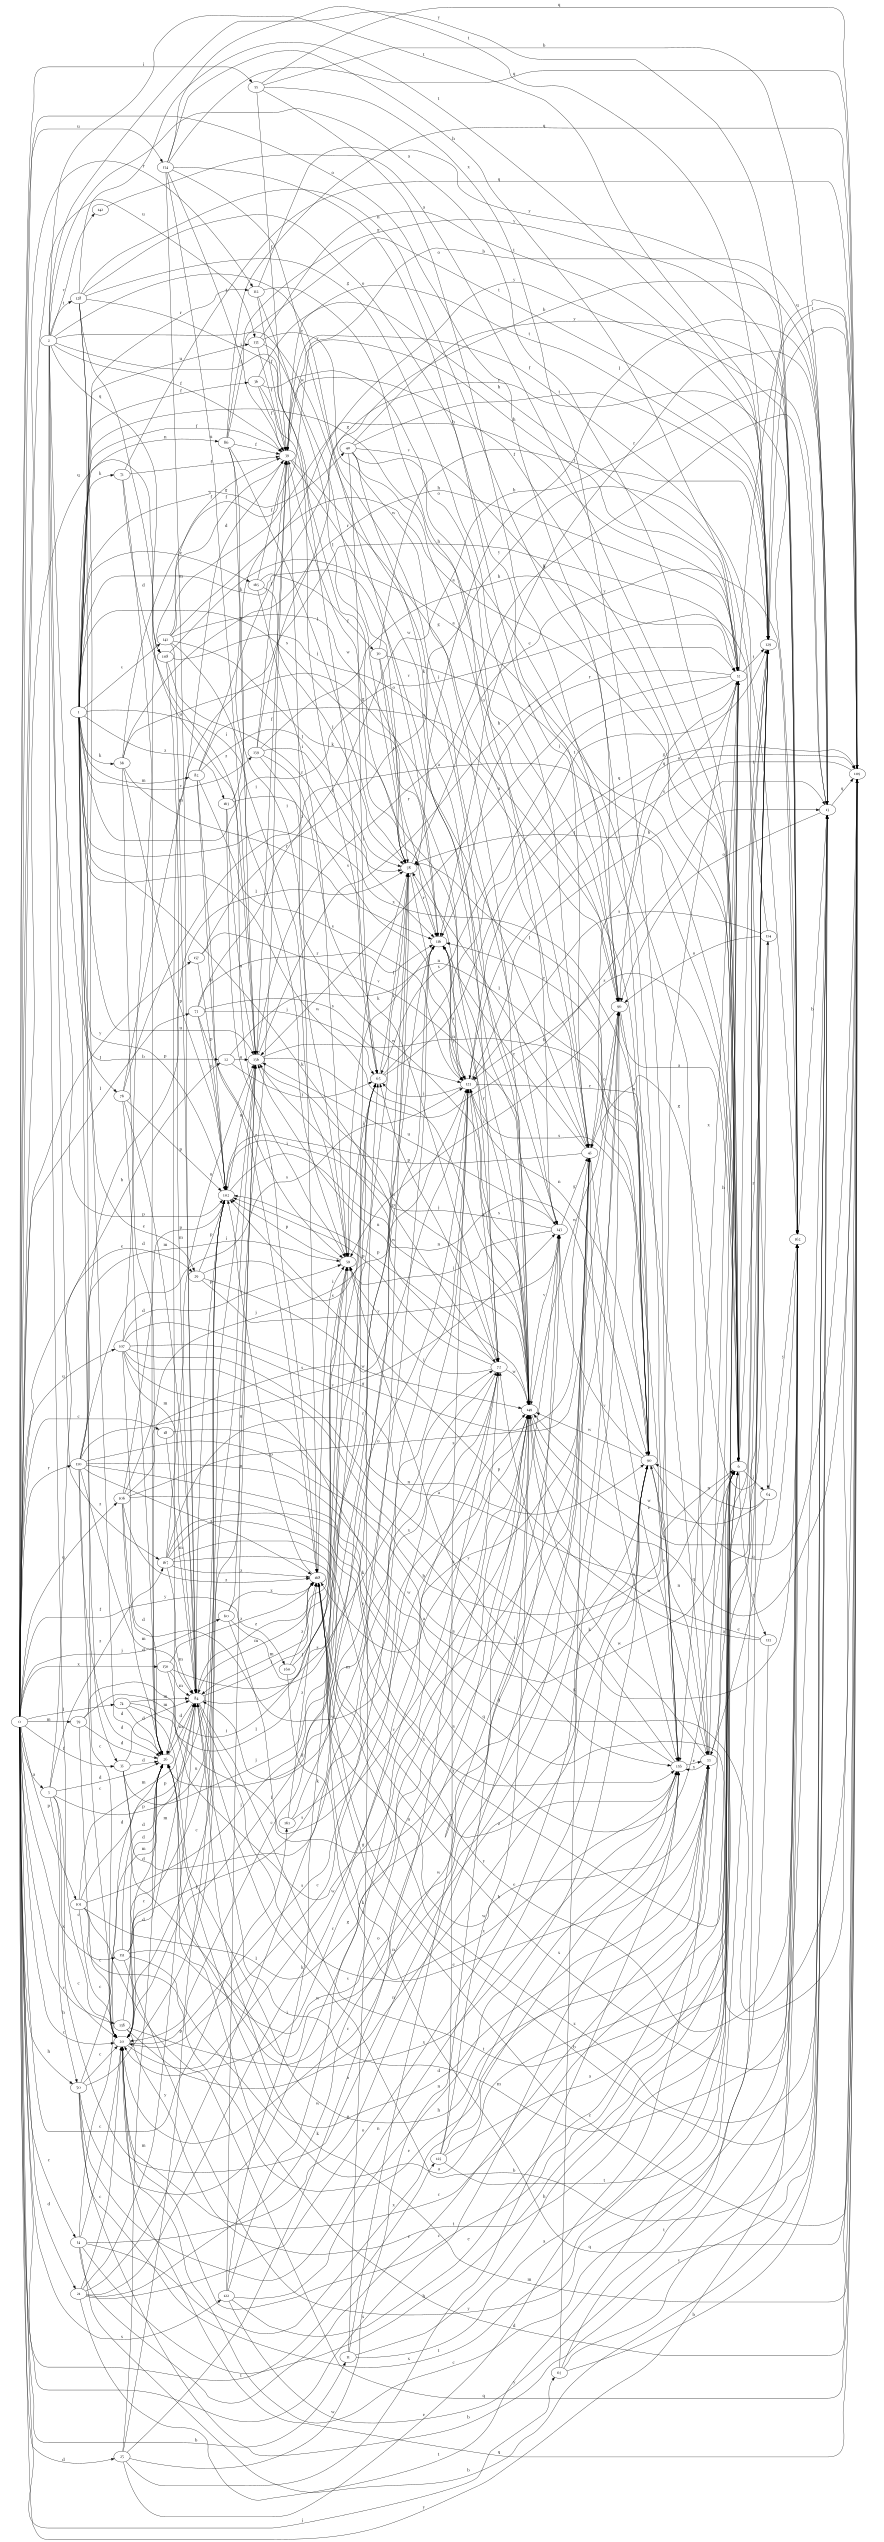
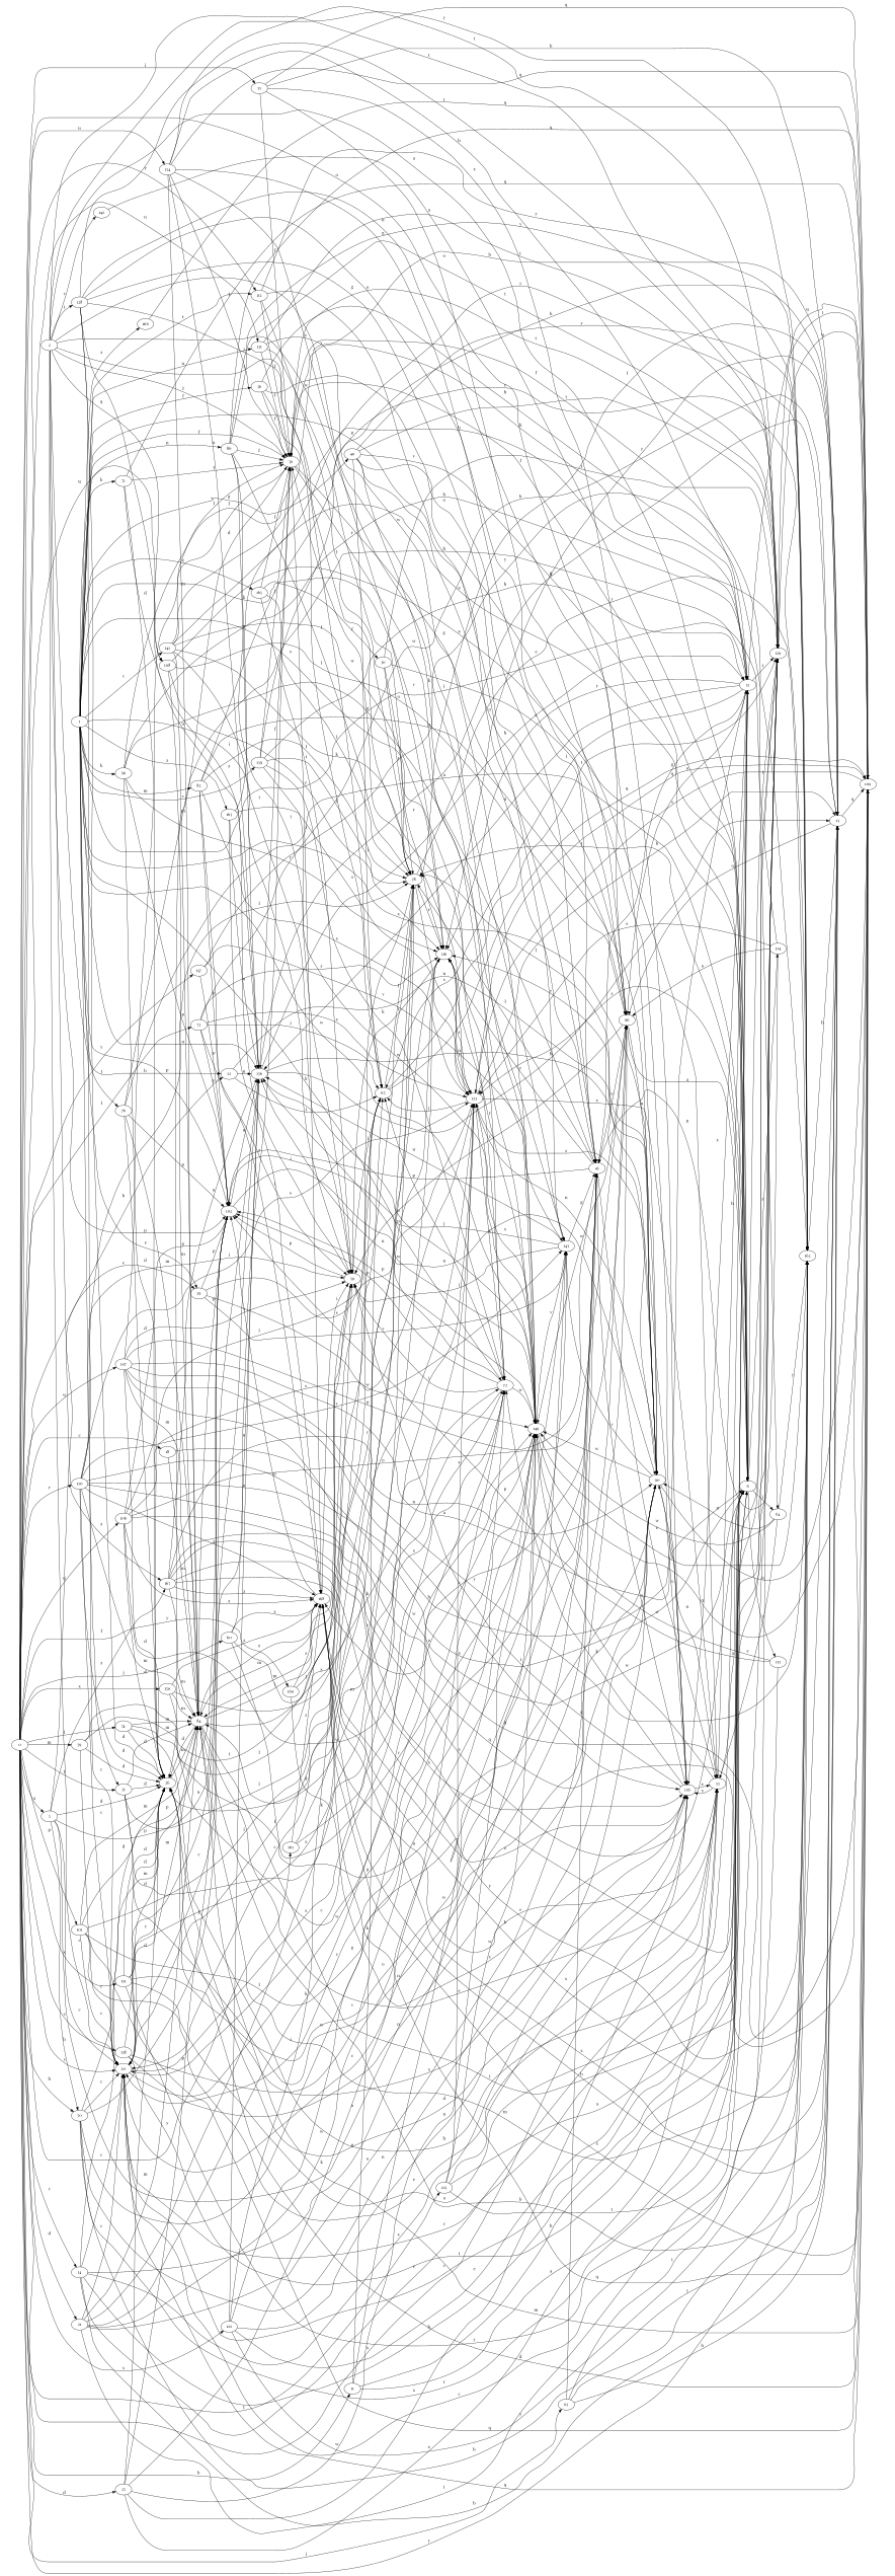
  strict digraph {
    fontname="Playfair Display"
    rankdir=LR
    node [fontname="Playfair Display"]
    edge [fontname="Playfair Display"]
    0
    3
    11
    12
    14
    18
    20
    21
    25
    35
    50
    55
    60
    63
    73
    74
    79
    96
    101
    106
    107
    108
    110
    112
    122
    125
    134
    135
    138
    150
    151
    156
    157
    160
    161
    162
    29
    102
    167
    26
    149
    6
    52
    65
    136
    90
    45
    13
    33
    84
    123
    78
    109
    72
    129
    39
    143
    168
    59
    116
    1
    36
    40
    64
    66
    n66 [label=30]
    71
    76
    82
    86
    139
    141
    163
    165
+   166
    2
    128
    142
    113
    114
    0 -> 3 [label=a]
    0 -> 11 [label=b]
    0 -> 12 [label=b]
    0 -> 14 [label=c]
    0 -> 18 [label=c]
    0 -> 20 [label=c]
    0 -> 21 [label=d]
    0 -> 25 [label=d]
    0 -> 35 [label=f]
    0 -> 50 [label=h]
    0 -> 55 [label=i]
    0 -> 60 [label=j]
    0 -> 63 [label=j]
    0 -> 73 [label=l]
    0 -> 74 [label=l]
    0 -> 79 [label=m]
    0 -> 96 [label=o]
    0 -> 101 [label=p]
    0 -> 106 [label=q]
    0 -> 107 [label=q]
    0 -> 108 [label=q]
    0 -> 110 [label=r]
    0 -> 112 [label=r]
    0 -> 122 [label=s]
    0 -> 125 [label=t]
    0 -> 134 [label=u]
    0 -> 135 [label=u]
    0 -> 138 [label=v]
    0 -> 150 [label=x]
    0 -> 151 [label=x]
    0 -> 156 [label=x]
    0 -> 157 [label=y]
    0 -> 160 [label=y]
    0 -> 161 [label=y]
    0 -> 162 [label=y]
    3 -> 20 [label=c]
    3 -> 50 [label=h]
    3 -> 96 [label=o]
    3 -> 29 [label=e]
    3 -> 102 [label=p]
    3 -> 167 [label=z]
    3 -> 26 [label=d]
    11 -> 149 [label=w]
    11 -> 6 [label=a]
    11 -> 52 [label=h]
    11 -> 65 [label=j]
    12 -> 65 [label=j]
    12 -> 136 [label=u]
    12 -> 90 [label=n]
    14 -> 20 [label=c]
    14 -> 156 [label=x]
    14 -> 26 [label=d]
    14 -> 52 [label=h]
    14 -> 45 [label=g]
    14 -> 13 [label=b]
    14 -> 33 [label=e]
    18 -> 6 [label=a]
    18 -> 84 [label=m]
    20 -> 26 [label=d]
    20 -> 149 [label=w]
    20 -> 84 [label=m]
    20 -> 123 [label=s]
    20 -> 78 [label=l]
    20 -> 109 [label=q]
    21 -> 20 [label=c]
    21 -> 96 [label=o]
    21 -> 149 [label=w]
    21 -> 84 [label=m]
    21 -> 78 [label=l]
    21 -> 72 [label=k]
    21 -> 129 [label=t]
    25 -> 156 [label=x]
    25 -> 102 [label=p]
    25 -> 26 [label=d]
    25 -> 149 [label=w]
    25 -> 33 [label=e]
    25 -> 72 [label=k]
    35 -> 26 [label=d]
    35 -> 65 [label=j]
    35 -> 90 [label=n]
    35 -> 84 [label=m]
    35 -> 72 [label=k]
    50 -> 20 [label=c]
    50 -> 149 [label=w]
    50 -> 90 [label=n]
    50 -> 13 [label=b]
    50 -> 84 [label=m]
    50 -> 129 [label=t]
    50 -> 39 [label=f]
    55 -> 96 [label=o]
    55 -> 156 [label=x]
    55 -> 13 [label=b]
    55 -> 109 [label=q]
    55 -> 39 [label=f]
    60 -> 136 [label=u]
    60 -> 72 [label=k]
    60 -> 143 [label=v]
    60 -> 168 [label=z]
    63 -> 162 [label=y]
    63 -> 45 [label=g]
    63 -> 13 [label=b]
    63 -> 129 [label=t]
    73 -> 102 [label=p]
    73 -> 65 [label=j]
    73 -> 13 [label=b]
    73 -> 123 [label=s]
    73 -> 59 [label=i]
    73 -> 116 [label=r]
    74 -> 26 [label=d]
    74 -> 52 [label=h]
    74 -> 45 [label=g]
    74 -> 84 [label=m]
    79 -> 20 [label=c]
    79 -> 26 [label=d]
    79 -> 78 [label=l]
    79 -> 59 [label=i]
    96 -> 149 [label=w]
    96 -> 6 [label=a]
    96 -> 90 [label=n]
    96 -> 59 [label=i]
    101 -> 20 [label=c]
    101 -> 102 [label=p]
    101 -> 65 [label=j]
    101 -> 45 [label=g]
    101 -> 33 [label=e]
    101 -> 84 [label=m]
    101 -> 109 [label=q]
    106 -> 96 [label=o]
    106 -> 102 [label=p]
    106 -> 26 [label=d]
    106 -> 149 [label=w]
    106 -> 65 [label=j]
    106 -> 123 [label=s]
    106 -> 129 [label=t]
    106 -> 168 [label=z]
    107 -> 156 [label=x]
    107 -> 162 [label=y]
    107 -> 26 [label=d]
    107 -> 6 [label=a]
    107 -> 45 [label=g]
    107 -> 84 [label=m]
    107 -> 109 [label=q]
    107 -> 39 [label=f]
    107 -> 59 [label=i]
    108 -> 96 [label=o]
    108 -> 6 [label=a]
    108 -> 84 [label=m]
    108 -> 116 [label=r]
    110 -> 20 [label=c]
    110 -> 26 [label=d]
    110 -> 6 [label=a]
    110 -> 52 [label=h]
    110 -> 84 [label=m]
    110 -> 123 [label=s]
    110 -> 78 [label=l]
    110 -> 109 [label=q]
    110 -> 143 [label=v]
    110 -> 168 [label=z]
    110 -> 59 [label=i]
    112 -> 162 [label=y]
    112 -> 78 [label=l]
    112 -> 39 [label=f]
    112 -> 143 [label=v]
    122 -> 162 [label=y]
    122 -> 136 [label=u]
    122 -> 90 [label=n]
    122 -> 33 [label=e]
    122 -> 72 [label=k]
    122 -> 59 [label=i]
    125 -> 156 [label=x]
    125 -> 149 [label=w]
    125 -> 6 [label=a]
    125 -> 123 [label=s]
    125 -> 129 [label=t]
    134 -> 52 [label=h]
    134 -> 136 [label=u]
    134 -> 45 [label=g]
    134 -> 84 [label=m]
    134 -> 109 [label=q]
    134 -> 129 [label=t]
    134 -> 39 [label=f]
    134 -> 116 [label=r]
    135 -> 149 [label=w]
    135 -> 129 [label=t]
    135 -> 39 [label=f]
    135 -> 116 [label=r]
    138 -> 26 [label=d]
    138 -> 90 [label=n]
    138 -> 129 [label=t]
    138 -> 143 [label=v]
    150 -> 90 [label=n]
    150 -> 84 [label=m]
    150 -> 123 [label=s]
    150 -> 168 [label=z]
    151 -> 96 [label=o]
    151 -> 162 [label=y]
    151 -> 26 [label=d]
    151 -> 6 [label=a]
    151 -> 136 [label=u]
    151 -> 123 [label=s]
    156 -> 33 [label=e]
    156 -> 72 [label=k]
    156 -> 168 [label=z]
    156 -> 59 [label=i]
    157 -> 162 [label=y]
    157 -> 102 [label=p]
    157 -> 143 [label=v]
    160 -> 156 [label=x]
    160 -> 168 [label=z]
    160 -> 116 [label=r]
    161 -> 149 [label=w]
    161 -> 168 [label=z]
    161 -> 116 [label=r]
    162 -> 13 [label=b]
    162 -> 84 [label=m]
    29 -> 102 [label=p]
    29 -> 149 [label=w]
    29 -> 123 [label=s]
    29 -> 143 [label=v]
    102 -> 136 [label=u]
    102 -> 90 [label=n]
    167 -> 156 [label=x]
    167 -> 162 [label=y]
    167 -> 6 [label=a]
    167 -> 136 [label=u]
    167 -> 90 [label=n]
    167 -> 13 [label=b]
    167 -> 84 [label=m]
    167 -> 168 [label=z]
    26 -> 20 [label=c]
    26 -> 156 [label=x]
    26 -> 84 [label=m]
    149 -> 20 [label=c]
    149 -> 162 [label=y]
    149 -> 102 [label=p]
    149 -> 136 [label=u]
    149 -> 123 [label=s]
    149 -> 109 [label=q]
    149 -> 143 [label=v]
    149 -> 116 [label=r]
    6 -> 20 [label=c]
    6 -> 123 [label=s]
    6 -> 78 [label=l]
    6 -> 129 [label=t]
    6 -> 39 [label=f]
    6 -> 64 [label=j]
    6 -> 113 [label=r]
    6 -> 114 [label=r]
    52 -> 20 [label=c]
    52 -> 96 [label=o]
    52 -> 156 [label=x]
    52 -> 65 [label=j]
    52 -> 136 [label=u]
    52 -> 45 [label=g]
    52 -> 109 [label=q]
    52 -> 129 [label=t]
    52 -> 116 [label=r]
    65 -> 78 [label=l]
    65 -> 109 [label=q]
    65 -> 129 [label=t]
    136 -> 20 [label=c]
    136 -> 149 [label=w]
    136 -> 52 [label=h]
    136 -> 90 [label=n]
    136 -> 13 [label=b]
    136 -> 39 [label=f]
    90 -> 156 [label=x]
    90 -> 149 [label=w]
    90 -> 123 [label=s]
    90 -> 78 [label=l]
    90 -> 109 [label=q]
    90 -> 143 [label=v]
    90 -> 116 [label=r]
    45 -> 96 [label=o]
    45 -> 156 [label=x]
    45 -> 102 [label=p]
    45 -> 33 [label=e]
    45 -> 78 [label=l]
    45 -> 168 [label=z]
    45 -> 116 [label=r]
    13 -> 96 [label=o]
    13 -> 136 [label=u]
    13 -> 78 [label=l]
    13 -> 109 [label=q]
    13 -> 168 [label=z]
    13 -> 116 [label=r]
    33 -> 156 [label=x]
    33 -> 26 [label=d]
    33 -> 149 [label=w]
    33 -> 6 [label=a]
    33 -> 52 [label=h]
    33 -> 90 [label=n]
    84 -> 102 [label=p]
    84 -> 26 [label=d]
    84 -> 13 [label=b]
    84 -> 33 [label=e]
    84 -> 78 [label=l]
    84 -> 129 [label=t]
    84 -> 168 [label=z]
    84 -> 59 [label=i]
    123 -> 65 [label=j]
    123 -> 90 [label=n]
    123 -> 13 [label=b]
    123 -> 33 [label=e]
    123 -> 109 [label=q]
    123 -> 72 [label=k]
    123 -> 116 [label=r]
    78 -> 20 [label=c]
    78 -> 162 [label=y]
    78 -> 123 [label=s]
    78 -> 39 [label=f]
    78 -> 116 [label=r]
    109 -> 26 [label=d]
    109 -> 84 [label=m]
    109 -> 123 [label=s]
    109 -> 129 [label=t]
    109 -> 168 [label=z]
    72 -> 20 [label=c]
    72 -> 102 [label=p]
    72 -> 149 [label=w]
    72 -> 65 [label=j]
    72 -> 136 [label=u]
    72 -> 84 [label=m]
    72 -> 59 [label=i]
    129 -> 109 [label=q]
    39 -> 26 [label=d]
    39 -> 149 [label=w]
    39 -> 52 [label=h]
    39 -> 45 [label=g]
    39 -> 129 [label=t]
    39 -> 168 [label=z]
    143 -> 20 [label=c]
    143 -> 102 [label=p]
    143 -> 136 [label=u]
    143 -> 45 [label=g]
    143 -> 59 [label=i]
    168 -> 102 [label=p]
    168 -> 13 [label=b]
    168 -> 33 [label=e]
    168 -> 84 [label=m]
    168 -> 109 [label=q]
    168 -> 59 [label=i]
    59 -> 102 [label=p]
    59 -> 65 [label=j]
    59 -> 84 [label=m]
    116 -> 26 [label=d]
    116 -> 123 [label=s]
    116 -> 59 [label=i]
    1 -> 35 [label=f]
    1 -> 112 [label=r]
    1 -> 135 [label=u]
    1 -> 156 [label=x]
    1 -> 29 [label=e]
    1 -> 102 [label=p]
    1 -> 149 [label=w]
    1 -> 136 [label=u]
    1 -> 45 [label=g]
    1 -> 123 [label=s]
    1 -> 72 [label=k]
    1 -> 39 [label=f]
    1 -> 59 [label=i]
    1 -> 36 [label=f]
    1 -> 40 [label=g]
    1 -> 64 [label=j]
    1 -> 66 [label=k]
    1 -> n66 [label=k]
    1 -> 71 [label=k]
    1 -> 76 [label=l]
    1 -> 82 [label=m]
    1 -> 86 [label=n]
    1 -> 139 [label=v]
    1 -> 141 [label=v]
    1 -> 163 [label=z]
    1 -> 165 [label=z]
+   1 -> 166 [label=z]
    36 -> 96 [label=o]
    36 -> 52 [label=h]
    36 -> 65 [label=j]
    36 -> 39 [label=f]
    40 -> 96 [label=o]
    40 -> 162 [label=y]
    40 -> 6 [label=a]
    40 -> 65 [label=j]
    40 -> 33 [label=e]
    40 -> 72 [label=k]
    40 -> 129 [label=t]
    64 -> 162 [label=y]
    64 -> 149 [label=w]
    64 -> 90 [label=n]
    64 -> 33 [label=e]
    66 -> 102 [label=p]
    66 -> 26 [label=d]
    66 -> 52 [label=h]
    66 -> 45 [label=g]
    66 -> 13 [label=b]
    66 -> 116 [label=r]
    n66 -> 156 [label=x]
    n66 -> 78 [label=l]
    n66 -> 129 [label=t]
    n66 -> 116 [label=r]
    71 -> 26 [label=d]
    71 -> 109 [label=q]
    71 -> 39 [label=f]
    71 -> 168 [label=z]
    76 -> 102 [label=p]
    76 -> 26 [label=d]
    76 -> 6 [label=a]
    76 -> 52 [label=h]
    76 -> 84 [label=m]
    82 -> 162 [label=y]
    82 -> 102 [label=p]
    82 -> 90 [label=n]
    82 -> 123 [label=s]
    82 -> 78 [label=l]
    82 -> 168 [label=z]
    86 -> 162 [label=y]
    86 -> 136 [label=u]
    86 -> 78 [label=l]
    86 -> 109 [label=q]
    86 -> 129 [label=t]
    86 -> 39 [label=f]
    86 -> 59 [label=i]
    139 -> 149 [label=w]
    139 -> 52 [label=h]
    139 -> 13 [label=b]
    139 -> 78 [label=l]
    139 -> 72 [label=k]
    139 -> 39 [label=f]
    141 -> 149 [label=w]
    141 -> 6 [label=a]
    141 -> 52 [label=h]
    141 -> 84 [label=m]
    141 -> 72 [label=k]
    141 -> 39 [label=f]
    141 -> 59 [label=i]
    163 -> 162 [label=y]
    163 -> 136 [label=u]
    163 -> 123 [label=s]
    163 -> 59 [label=i]
    165 -> 78 [label=l]
    165 -> 39 [label=f]
    165 -> 143 [label=v]
    165 -> 59 [label=i]
+   166 -> 109 [label=q]
    2 -> 12 [label=b]
    2 -> 20 [label=c]
    2 -> 108 [label=q]
    2 -> 162 [label=y]
    2 -> 102 [label=p]
    2 -> 167 [label=z]
    2 -> 149 [label=w]
    2 -> 6 [label=a]
    2 -> 78 [label=l]
    2 -> 129 [label=t]
    2 -> 39 [label=f]
    2 -> 143 [label=v]
    2 -> 128 [label=t]
    2 -> 142 [label=v]
    128 -> 20 [label=c]
    128 -> 96 [label=o]
    128 -> 26 [label=d]
    128 -> 65 [label=j]
    128 -> 136 [label=u]
    128 -> 90 [label=n]
    128 -> 45 [label=g]
    128 -> 129 [label=t]
    142 -> 6 [label=a]
    113 -> 20 [label=c]
    113 -> 102 [label=p]
    113 -> 149 [label=w]
    114 -> 96 [label=o]
    114 -> 45 [label=g]
    114 -> 123 [label=s]
    114 -> 39 [label=f]
  }
